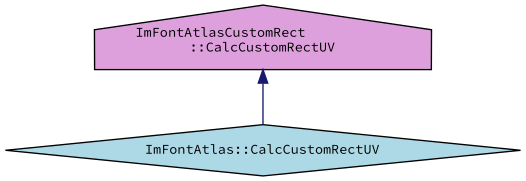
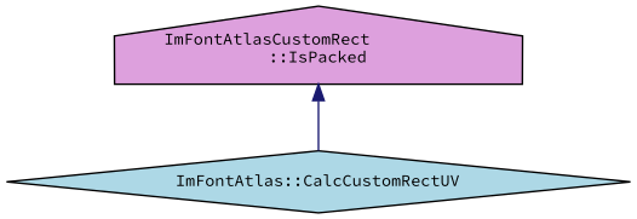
  digraph {
    rankdir=TB
    fontname="Source Code Pro"
    node [color=black fontname="Source Code Pro" fontsize=10 style=filled]
-   n1 [fillcolor=plum fontcolor=black height=0.2 label="ImFontAtlasCustomRect\l::CalcCustomRectUV" shape=house width=0.4]
+   n1 [fillcolor=plum fontcolor=black height=0.2 label="ImFontAtlasCustomRect\l::IsPacked" shape=house width=0.4]
    n2 [fillcolor=lightblue height=0.2 label="ImFontAtlas::CalcCustomRectUV" shape=diamond width=0.4]
    n1 -> n2 [color=midnightblue dir=back fontname="Source Code Pro" fontsize=10 labelfontname=Helvetica labelfontsize=10 style=solid]
  }
